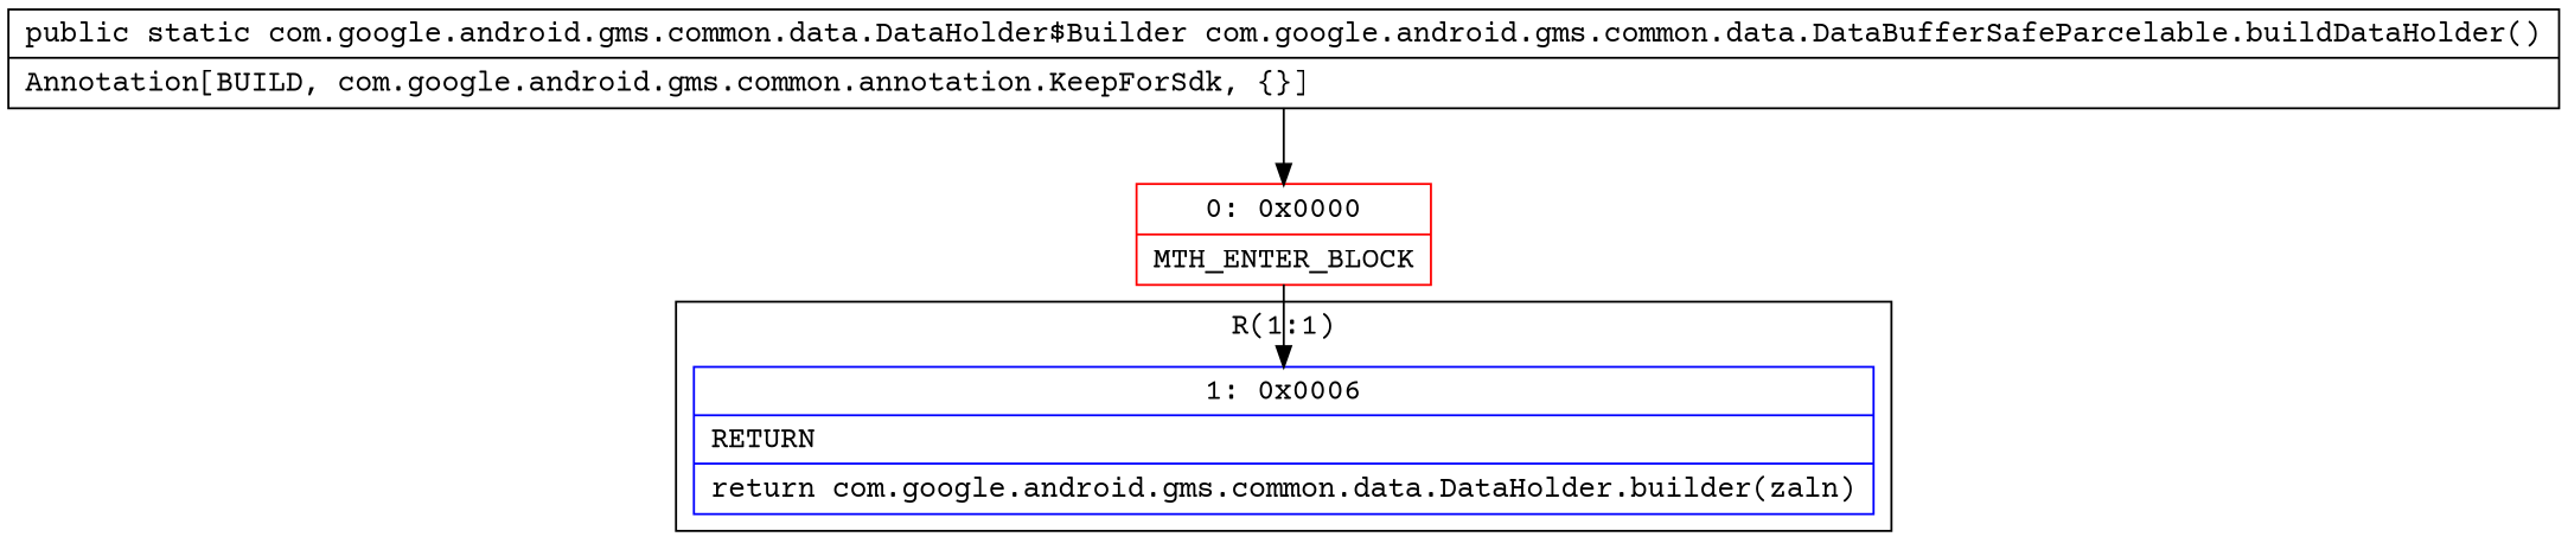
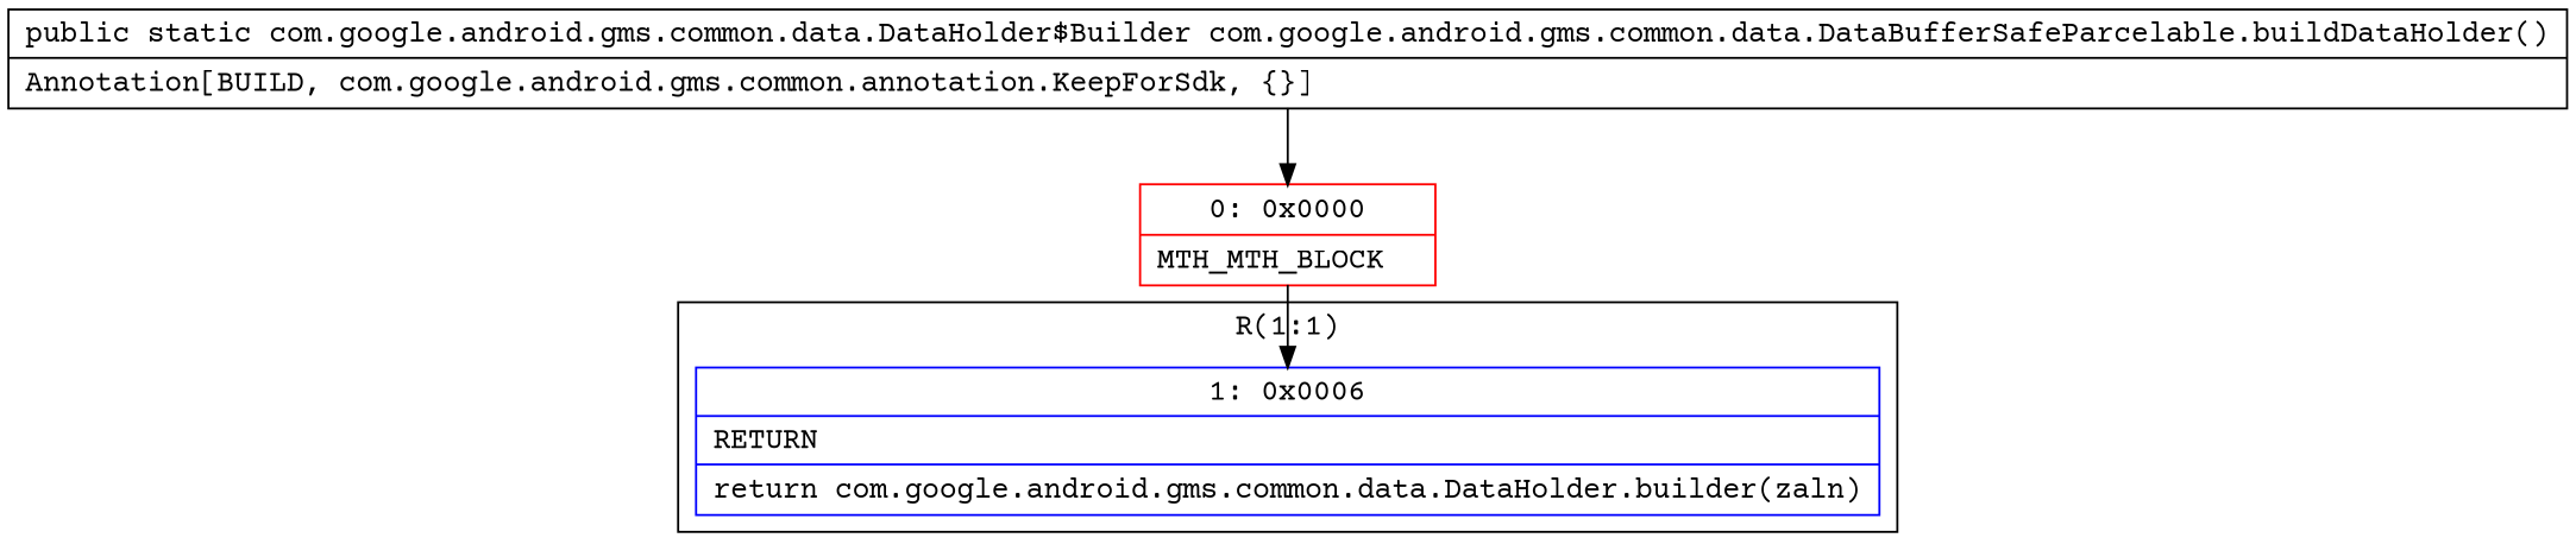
  digraph {
    fontname="Courier Prime"
    node [shape=record fontname="Courier Prime"]
    edge [fontname="Courier Prime"]
    n1 [color=blue label="{1\:\ 0x0006|RETURN\l|return com.google.android.gms.common.data.DataHolder.builder(zaln)\l}"]
-   n2 [color=red label="{0\:\ 0x0000|MTH_ENTER_BLOCK\l}"]
+   n2 [color=red label="{0\:\ 0x0000|MTH_MTH_BLOCK\l}"]
    n3 [label="{public static com.google.android.gms.common.data.DataHolder$Builder com.google.android.gms.common.data.DataBufferSafeParcelable.buildDataHolder()  | Annotation[BUILD, com.google.android.gms.common.annotation.KeepForSdk, \{\}]\l}"]
    subgraph cluster_1 {
      label="R(1:1)"
      n1
    }
    n2 -> n1
    n3 -> n2
  }
